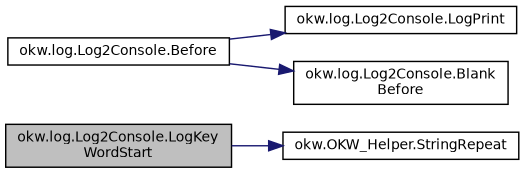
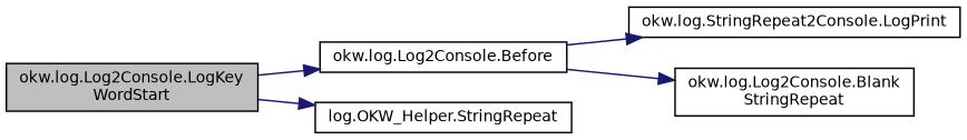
  digraph {
    rankdir=LR
    node [color=black fillcolor=white fontname=Helvetica fontsize=10 shape=record style=filled]
    edge [color=midnightblue fontname=Helvetica fontsize=10 labelfontname=Helvetica labelfontsize=10 style=solid]
    n1 [fillcolor=grey75 fontcolor=black height=0.2 label="okw.log.Log2Console.LogKey\lWordStart" width=0.4]
    n2 [height=0.2 label="okw.log.Log2Console.Before" width=0.4]
-   n3 [height=0.2 label="okw.OKW_Helper.StringRepeat" width=0.4]
-   n4 [height=0.2 label="okw.log.Log2Console.LogPrint" width=0.4]
-   n5 [height=0.2 label="okw.log.Log2Console.Blank\lBefore" width=0.4]
+   n3 [height=0.2 label="log.OKW_Helper.StringRepeat" width=0.4]
+   n4 [height=0.2 label="okw.log.StringRepeat2Console.LogPrint" width=0.4]
+   n5 [height=0.2 label="okw.log.Log2Console.Blank\lStringRepeat" width=0.4]
+   n1 -> n2
    n1 -> n3
    n2 -> n4
    n2 -> n5
  }
